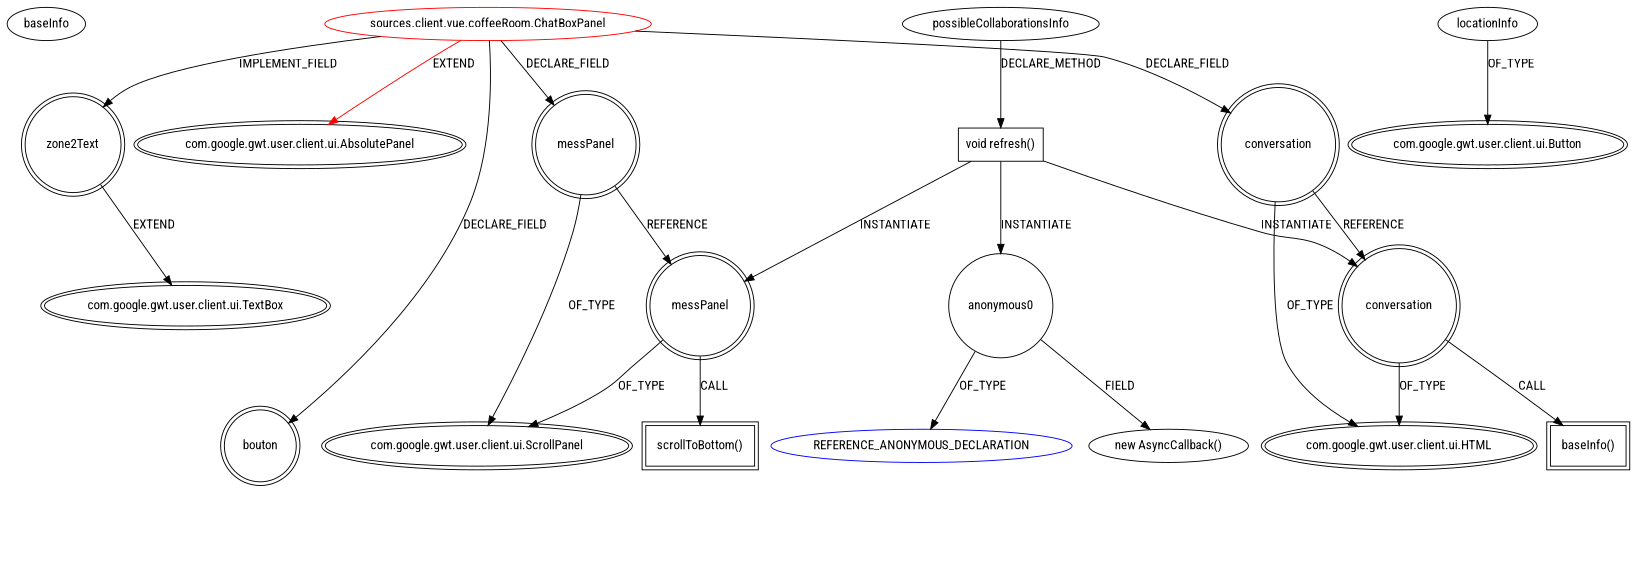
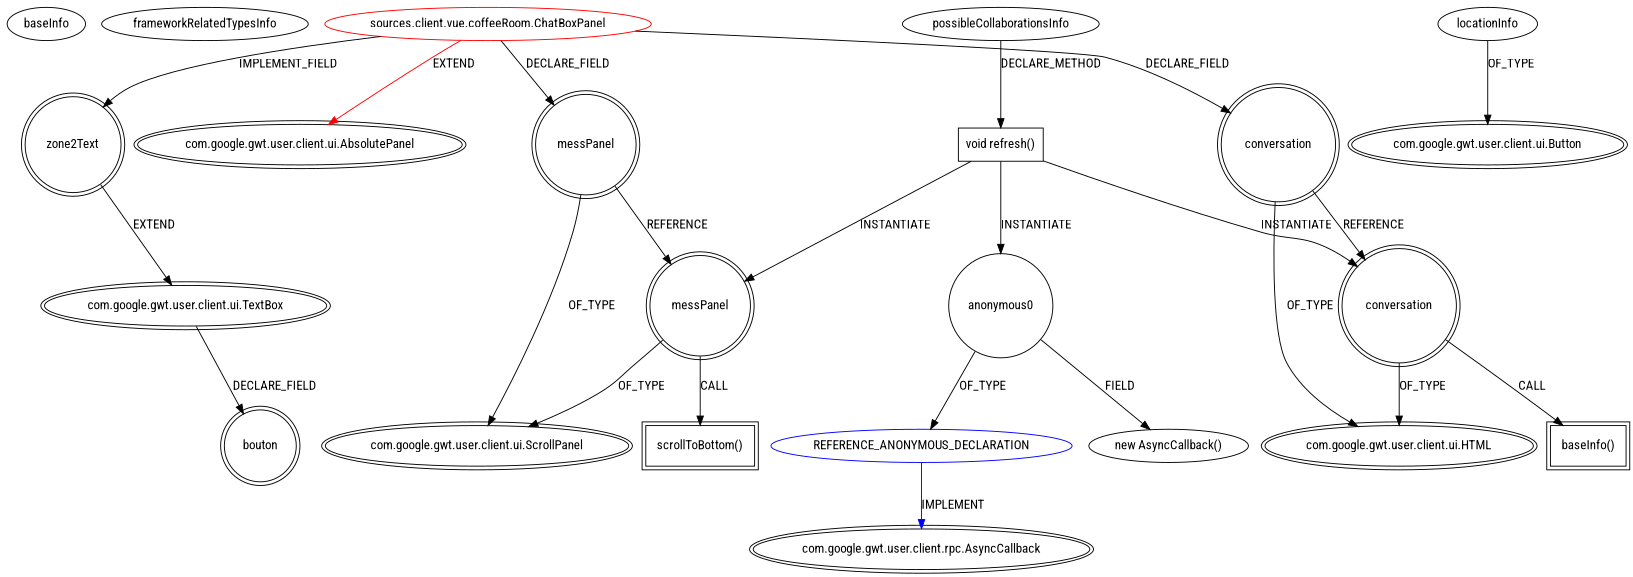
  digraph {
    fontname="Roboto Condensed"
    node [fontname="Roboto Condensed" isFrameworkType=true vertexType=FRAMEWORK_CLASS_TYPE peripheries=2]
    edge [fontname="Roboto Condensed"]
    baseInfo [category=extension_graph graphId=267 isAnonymous=false possibleRelation=true isFrameworkType="" vertexType="" peripheries=""]
+   frameworkRelatedTypesInfo [0="com.google.gwt.user.client.ui.AbsolutePanel" isFrameworkType="" vertexType="" peripheries=""]
    possibleCollaborationsInfo [0="267~CLIENT_METHOD_DECLARATION-INSTANTIATION-~com.google.gwt.user.client.ui.AbsolutePanel ~com.google.gwt.user.client.rpc.AsyncCallback ~false~true" isFrameworkType="" vertexType="" peripheries=""]
    n4 [isFrameworkType=false label="void refresh()" shape=box vertexType=CLIENT_METHOD_DECLARATION peripheries=""]
    locationInfo [contextSignature=ChatBoxPanel filePath="/MainMain-ChatCafeine/ChatCafeine-master/ChatCafeine/src/sources/client/vue/coffeeRoom/ChatBoxPanel.java" graphId=267 projectName="MainMain-ChatCafeine" isFrameworkType="" vertexType="" peripheries=""]
    n6 [label="com.google.gwt.user.client.ui.Button"]
    n7 [color=red isFrameworkType=false label="sources.client.vue.coffeeRoom.ChatBoxPanel" vertexType=ROOT_CLIENT_CLASS_DECLARATION peripheries=""]
    n8 [label="com.google.gwt.user.client.ui.AbsolutePanel"]
    n9 [label=bouton shape=circle vertexType=FIELD_DECLARATION]
    n10 [label=conversation shape=circle vertexType=FIELD_DECLARATION]
    n11 [label=messPanel shape=circle vertexType=FIELD_DECLARATION]
    n12 [label=zone2Text shape=circle vertexType=FIELD_DECLARATION]
    n13 [label="com.google.gwt.user.client.ui.HTML"]
    n14 [label=conversation shape=circle vertexType=VARIABLE_EXPRESION]
    n15 [label="com.google.gwt.user.client.ui.ScrollPanel"]
    n16 [label=messPanel shape=circle vertexType=VARIABLE_EXPRESION]
    n17 [label="com.google.gwt.user.client.ui.TextBox"]
    n18 [isFrameworkType=false label=anonymous0 shape=circle vertexType=VARIABLE_EXPRESION peripheries=""]
    n19 [label="baseInfo()" shape=box vertexType=INSIDE_CALL]
    n20 [label="scrollToBottom()" shape=box vertexType=INSIDE_CALL]
    n21 [color=blue isFrameworkType=false label=REFERENCE_ANONYMOUS_DECLARATION vertexType=REFERENCE_ANONYMOUS_DECLARATION peripheries=""]
    n22 [isFrameworkType=false label="new AsyncCallback()" vertexType=CONSTRUCTOR_CALL peripheries=""]
+   n23 [label="com.google.gwt.user.client.rpc.AsyncCallback" vertexType=FRAMEWORK_INTERFACE_TYPE]
    possibleCollaborationsInfo -> n4 [label=DECLARE_METHOD]
    n4 -> n14 [label=INSTANTIATE]
    n4 -> n16 [label=INSTANTIATE]
    n4 -> n18 [label=INSTANTIATE]
    locationInfo -> n6 [label=OF_TYPE]
    n7 -> n8 [color=red label=EXTEND]
-   n7 -> n9 [label=DECLARE_FIELD]
+   n17 -> n9 [label=DECLARE_FIELD]
    n7 -> n10 [label=DECLARE_FIELD]
    n7 -> n11 [label=DECLARE_FIELD]
    n7 -> n12 [label=IMPLEMENT_FIELD]
    n10 -> n13 [label=OF_TYPE]
    n10 -> n14 [label=REFERENCE]
    n11 -> n15 [label=OF_TYPE]
    n11 -> n16 [label=REFERENCE]
    n12 -> n17 [label=EXTEND]
    n14 -> n13 [label=OF_TYPE]
    n14 -> n19 [label=CALL]
    n16 -> n15 [label=OF_TYPE]
    n16 -> n20 [label=CALL]
    n18 -> n21 [label=OF_TYPE]
    n18 -> n22 [label=FIELD]
+   n21 -> n23 [color=blue label=IMPLEMENT]
  }
